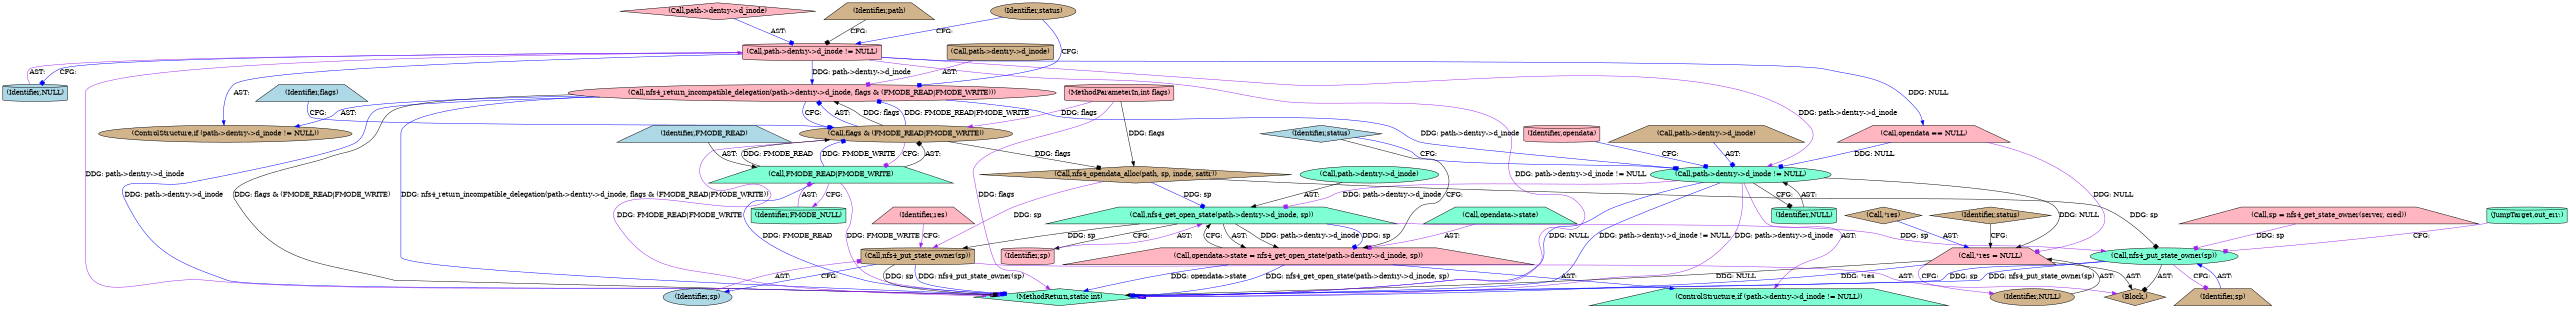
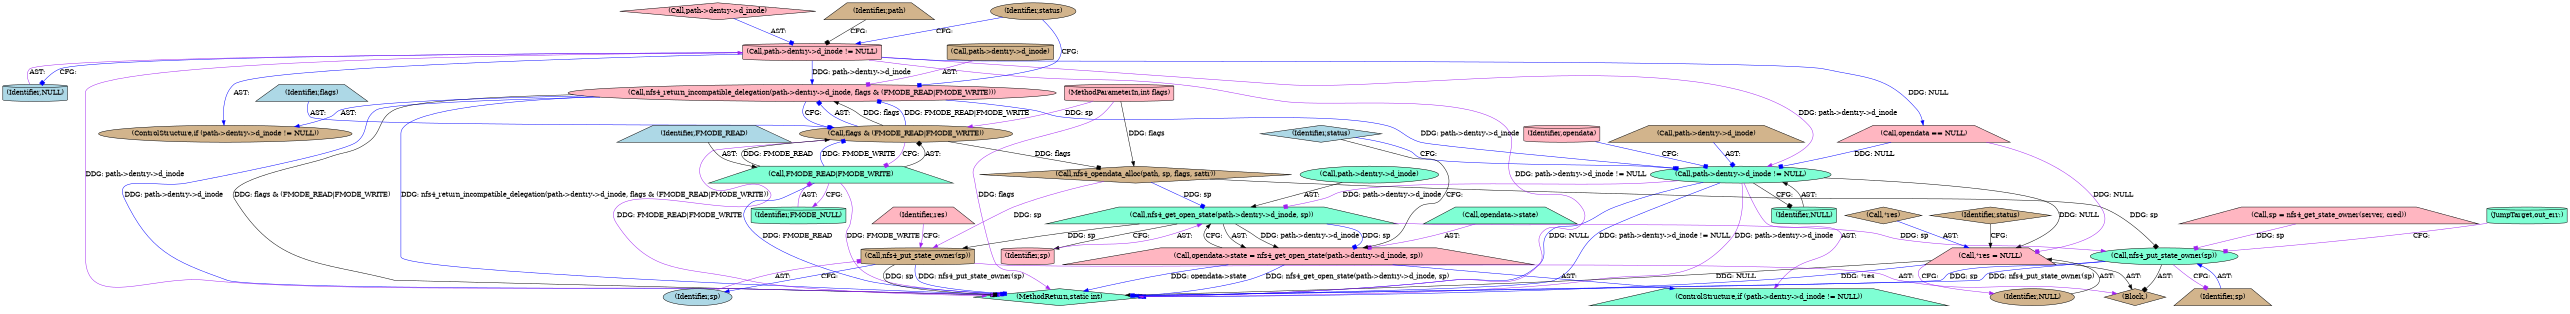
  digraph {
    node [fillcolor=tan shape=trapezium style=filled]
    edge [arrowhead=normal color=blue]
    n1 [fillcolor=lightpink label="(Call,nfs4_return_incompatible_delegation(path->dentry->d_inode, flags & (FMODE_READ|FMODE_WRITE)))" shape=ellipse]
    n2 [label="(Call,flags & (FMODE_READ|FMODE_WRITE))" shape=ellipse]
    n3 [fillcolor=aquamarine label="(Call,path->dentry->d_inode != NULL)" shape=ellipse]
    n4 [fillcolor=aquamarine label="(MethodReturn,static int)" shape=diamond]
    n5 [label="(ControlStructure,if (path->dentry->d_inode != NULL))" shape=ellipse]
    n6 [fillcolor=aquamarine label="(Call,FMODE_READ|FMODE_WRITE)"]
-   n7 [label="(Call,nfs4_opendata_alloc(path, sp, inode, sattr))" shape=diamond]
+   n7 [label="(Call,nfs4_opendata_alloc(path, sp, flags, sattr))" shape=diamond]
    n8 [fillcolor=aquamarine label="(Call,nfs4_get_open_state(path->dentry->d_inode, sp))"]
    n9 [fillcolor=lightpink label="(Call,*res = NULL)"]
    n10 [fillcolor=aquamarine label="(Identifier,NULL)" shape=cylinder]
    n11 [fillcolor=aquamarine label="(ControlStructure,if (path->dentry->d_inode != NULL))"]
    n12 [fillcolor=lightpink label="(Call,path->dentry->d_inode != NULL)" shape=cylinder]
    n13 [fillcolor=lightpink label="(Call,opendata == NULL)"]
    n14 [fillcolor=lightblue label="(Identifier,NULL)" shape=cylinder]
    n15 [fillcolor=aquamarine label="(Identifier,FMODE_NULL)" shape=cylinder]
    n16 [label="(Call,nfs4_put_state_owner(sp))" shape=cylinder]
    n17 [fillcolor=aquamarine label="(Call,nfs4_put_state_owner(sp))" shape=ellipse]
    n18 [fillcolor=lightpink label="(MethodParameterIn,int flags)" shape=cylinder]
    n19 [fillcolor=lightpink label="(Call,opendata->state = nfs4_get_open_state(path->dentry->d_inode, sp))"]
    n20 [fillcolor=lightpink label="(Identifier,sp)" shape=cylinder]
    n21 [label="(Block,)" shape=diamond]
    n22 [label="(Identifier,NULL)" shape=ellipse]
    n23 [fillcolor=lightblue label="(Identifier,sp)" shape=ellipse]
    n24 [label="(Identifier,sp)"]
    n25 [fillcolor=lightblue label="(Identifier,flags)"]
    n26 [label="(Call,*res)" shape=diamond]
    n27 [label="(Identifier,path)"]
    n28 [fillcolor=lightpink label="(Call,sp = nfs4_get_state_owner(server, cred))"]
    n29 [fillcolor=lightblue label="(Identifier,FMODE_READ)"]
    n30 [fillcolor=aquamarine label="(Call,opendata->state)"]
    n31 [fillcolor=aquamarine label="(JumpTarget,out_err:)" shape=cylinder]
    n32 [label="(Identifier,status)" shape=ellipse]
    n33 [label="(Call,path->dentry->d_inode)" shape=cylinder]
    n34 [fillcolor=lightblue label="(Identifier,status)" shape=diamond]
    n35 [fillcolor=lightpink label="(Identifier,opendata)" shape=cylinder]
    n36 [label="(Call,path->dentry->d_inode)"]
    n37 [fillcolor=lightpink label="(Call,path->dentry->d_inode)" shape=diamond]
    n38 [fillcolor=aquamarine label="(Call,path->dentry->d_inode)" shape=ellipse]
    n39 [label="(Identifier,status)" shape=diamond]
    n40 [fillcolor=lightpink label="(Identifier,res)"]
    n1 -> n2 [arrowhead=box label="CFG: "]
    n1 -> n3 [arrowhead=box label="DDG: path->dentry->d_inode"]
    n1 -> n4 [label="DDG: path->dentry->d_inode"]
    n1 -> n4 [arrowhead=box color=black label="DDG: flags & (FMODE_READ|FMODE_WRITE)"]
    n1 -> n4 [arrowhead=box label="DDG: nfs4_return_incompatible_delegation(path->dentry->d_inode, flags & (FMODE_READ|FMODE_WRITE))"]
    n1 -> n5 [label="AST: "]
    n2 -> n1 [arrowhead=box label="AST: "]
    n2 -> n1 [color=black label="DDG: flags"]
    n2 -> n1 [arrowhead=box label="DDG: FMODE_READ|FMODE_WRITE"]
    n2 -> n4 [color=purple label="DDG: FMODE_READ|FMODE_WRITE"]
    n2 -> n6 [arrowhead=box color=purple label="CFG: "]
    n2 -> n7 [arrowhead=box color=black label="DDG: flags"]
    n3 -> n4 [label="DDG: path->dentry->d_inode != NULL"]
    n3 -> n4 [color=purple label="DDG: path->dentry->d_inode"]
    n3 -> n4 [arrowhead=box label="DDG: NULL"]
    n3 -> n8 [arrowhead=box color=purple label="DDG: path->dentry->d_inode"]
    n3 -> n9 [color=black label="DDG: NULL"]
    n3 -> n10 [arrowhead=box color=black label="CFG: "]
    n3 -> n11 [color=purple label="AST: "]
    n6 -> n2 [arrowhead=box color=black label="AST: "]
    n6 -> n2 [color=black label="DDG: FMODE_READ"]
    n6 -> n2 [arrowhead=box label="DDG: FMODE_WRITE"]
    n6 -> n4 [arrowhead=box color=purple label="DDG: FMODE_WRITE"]
    n6 -> n4 [arrowhead=box label="DDG: FMODE_READ"]
    n6 -> n15 [color=purple label="CFG: "]
    n7 -> n8 [arrowhead=box label="DDG: sp"]
    n7 -> n16 [color=purple label="DDG: sp"]
    n7 -> n17 [arrowhead=box color=black label="DDG: sp"]
    n8 -> n16 [color=black label="DDG: sp"]
    n8 -> n17 [color=purple label="DDG: sp"]
    n8 -> n19 [color=black label="AST: "]
    n8 -> n19 [color=black label="DDG: path->dentry->d_inode"]
    n8 -> n19 [arrowhead=box label="DDG: sp"]
    n8 -> n20 [color=black label="CFG: "]
    n9 -> n4 [color=black label="DDG: NULL"]
    n9 -> n4 [arrowhead=box label="DDG: *res"]
    n9 -> n21 [color=black label="AST: "]
    n9 -> n22 [color=purple label="CFG: "]
    n10 -> n3 [color=black label="AST: "]
    n12 -> n1 [label="DDG: path->dentry->d_inode"]
    n12 -> n3 [color=purple label="DDG: path->dentry->d_inode"]
    n12 -> n4 [color=purple label="DDG: path->dentry->d_inode != NULL"]
    n12 -> n4 [color=purple label="DDG: path->dentry->d_inode"]
    n12 -> n5 [label="AST: "]
    n12 -> n13 [label="DDG: NULL"]
    n12 -> n14 [arrowhead=box label="CFG: "]
    n13 -> n3 [arrowhead=box label="DDG: NULL"]
    n13 -> n9 [arrowhead=box color=purple label="DDG: NULL"]
    n14 -> n12 [color=purple label="AST: "]
    n15 -> n6 [arrowhead=box color=purple label="AST: "]
    n16 -> n4 [arrowhead=box label="DDG: nfs4_put_state_owner(sp)"]
    n16 -> n4 [arrowhead=box color=black label="DDG: sp"]
    n16 -> n21 [color=purple label="AST: "]
    n16 -> n23 [label="CFG: "]
    n17 -> n4 [label="DDG: nfs4_put_state_owner(sp)"]
    n17 -> n4 [arrowhead=box label="DDG: sp"]
    n17 -> n21 [arrowhead=box color=black label="AST: "]
    n17 -> n24 [arrowhead=box color=purple label="CFG: "]
-   n18 -> n2 [color=purple label="DDG: flags"]
+   n18 -> n2 [color=purple label="DDG: sp"]
    n18 -> n4 [color=purple label="DDG: flags"]
    n18 -> n7 [color=black label="DDG: flags"]
    n19 -> n4 [label="DDG: opendata->state"]
    n19 -> n4 [label="DDG: nfs4_get_open_state(path->dentry->d_inode, sp)"]
    n19 -> n8 [color=black label="CFG: "]
    n19 -> n11 [label="AST: "]
    n20 -> n8 [color=purple label="AST: "]
    n22 -> n9 [color=black label="AST: "]
    n23 -> n16 [arrowhead=box color=purple label="AST: "]
    n24 -> n17 [label="AST: "]
-   n25 -> n2 [label="CFG: "]
+   n25 -> n2 [label="AST: "]
    n26 -> n9 [label="AST: "]
    n27 -> n12 [arrowhead=box color=black label="CFG: "]
    n28 -> n17 [arrowhead=box color=purple label="DDG: sp"]
    n29 -> n6 [color=black label="AST: "]
    n30 -> n19 [arrowhead=box color=purple label="AST: "]
    n31 -> n17 [arrowhead=box color=purple label="CFG: "]
    n32 -> n1 [arrowhead=box label="CFG: "]
    n32 -> n12 [label="CFG: "]
    n33 -> n1 [arrowhead=box color=purple label="AST: "]
    n34 -> n3 [label="CFG: "]
    n34 -> n19 [color=black label="CFG: "]
    n35 -> n3 [arrowhead=box label="CFG: "]
    n36 -> n3 [arrowhead=box label="AST: "]
    n37 -> n12 [arrowhead=box label="AST: "]
    n38 -> n8 [color=black label="AST: "]
    n39 -> n9 [color=black label="CFG: "]
    n40 -> n16 [color=purple label="CFG: "]
  }
